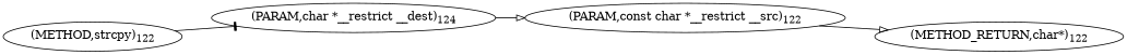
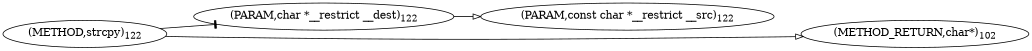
  digraph {
    rankdir=LR
    edge [arrowhead=onormal]
    n1 [label=<(METHOD,strcpy)<SUB>122</SUB>>]
-   n2 [label=<(PARAM,char *__restrict __dest)<SUB>124</SUB>>]
-   n3 [label=<(METHOD_RETURN,char*)<SUB>122</SUB>>]
+   n2 [label=<(PARAM,char *__restrict __dest)<SUB>122</SUB>>]
+   n3 [label=<(METHOD_RETURN,char*)<SUB>102</SUB>>]
    n4 [label=<(PARAM,const char *__restrict __src)<SUB>122</SUB>>]
    n1 -> n2 [arrowhead=tee]
-   n4 -> n3
+   n1 -> n3
    n2 -> n4
  }
